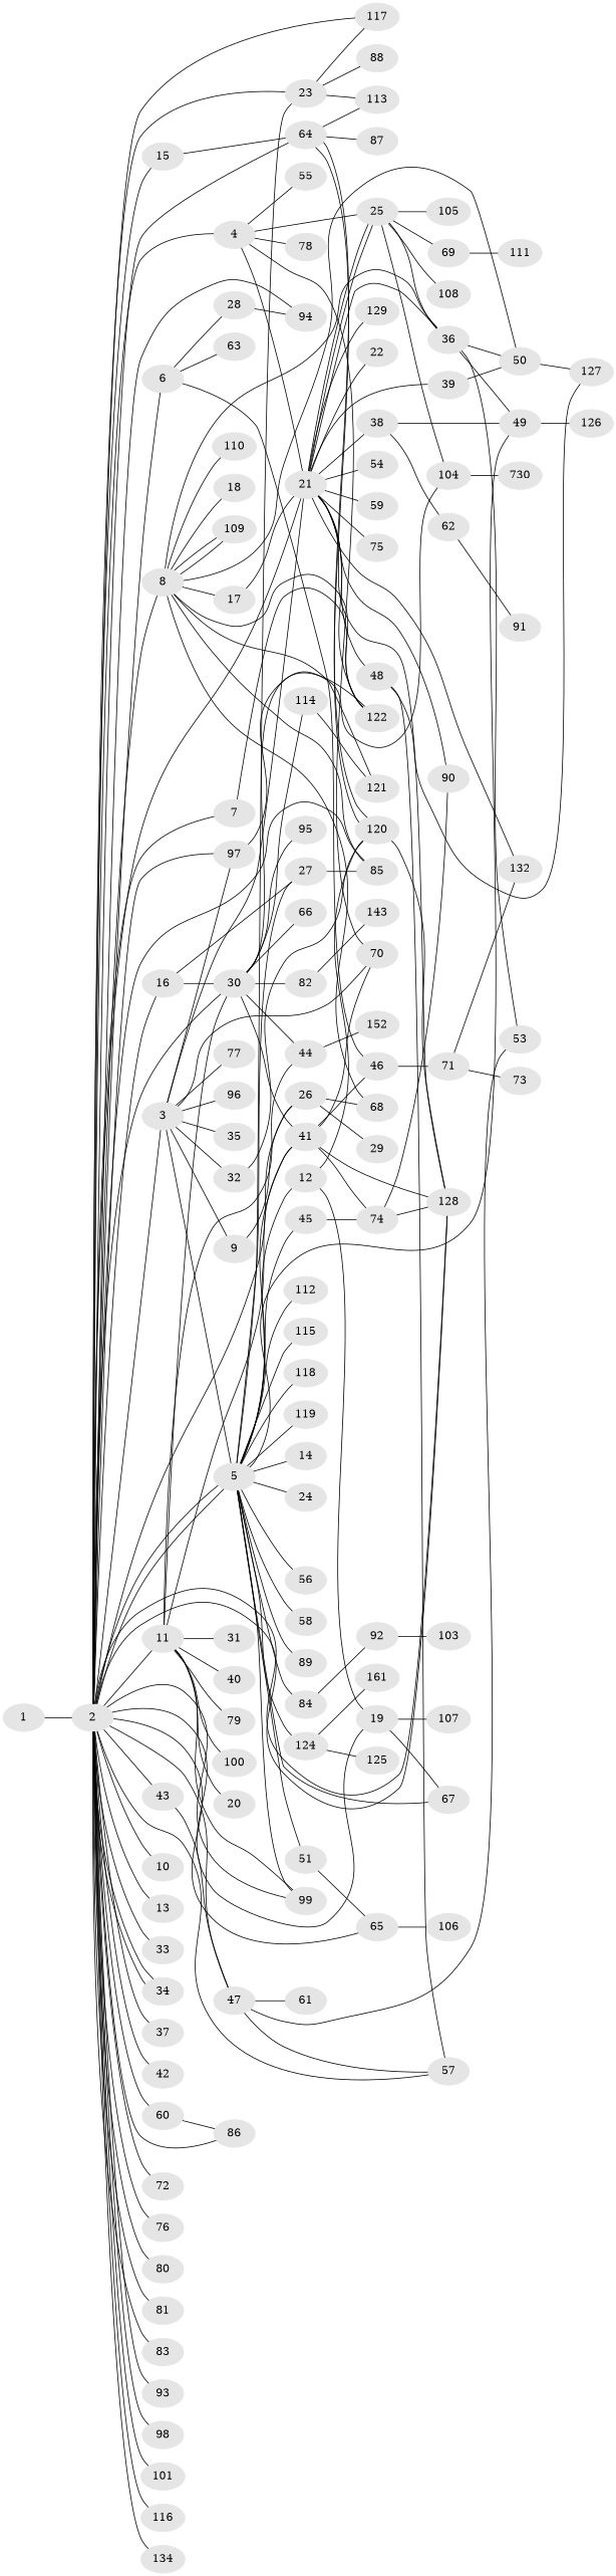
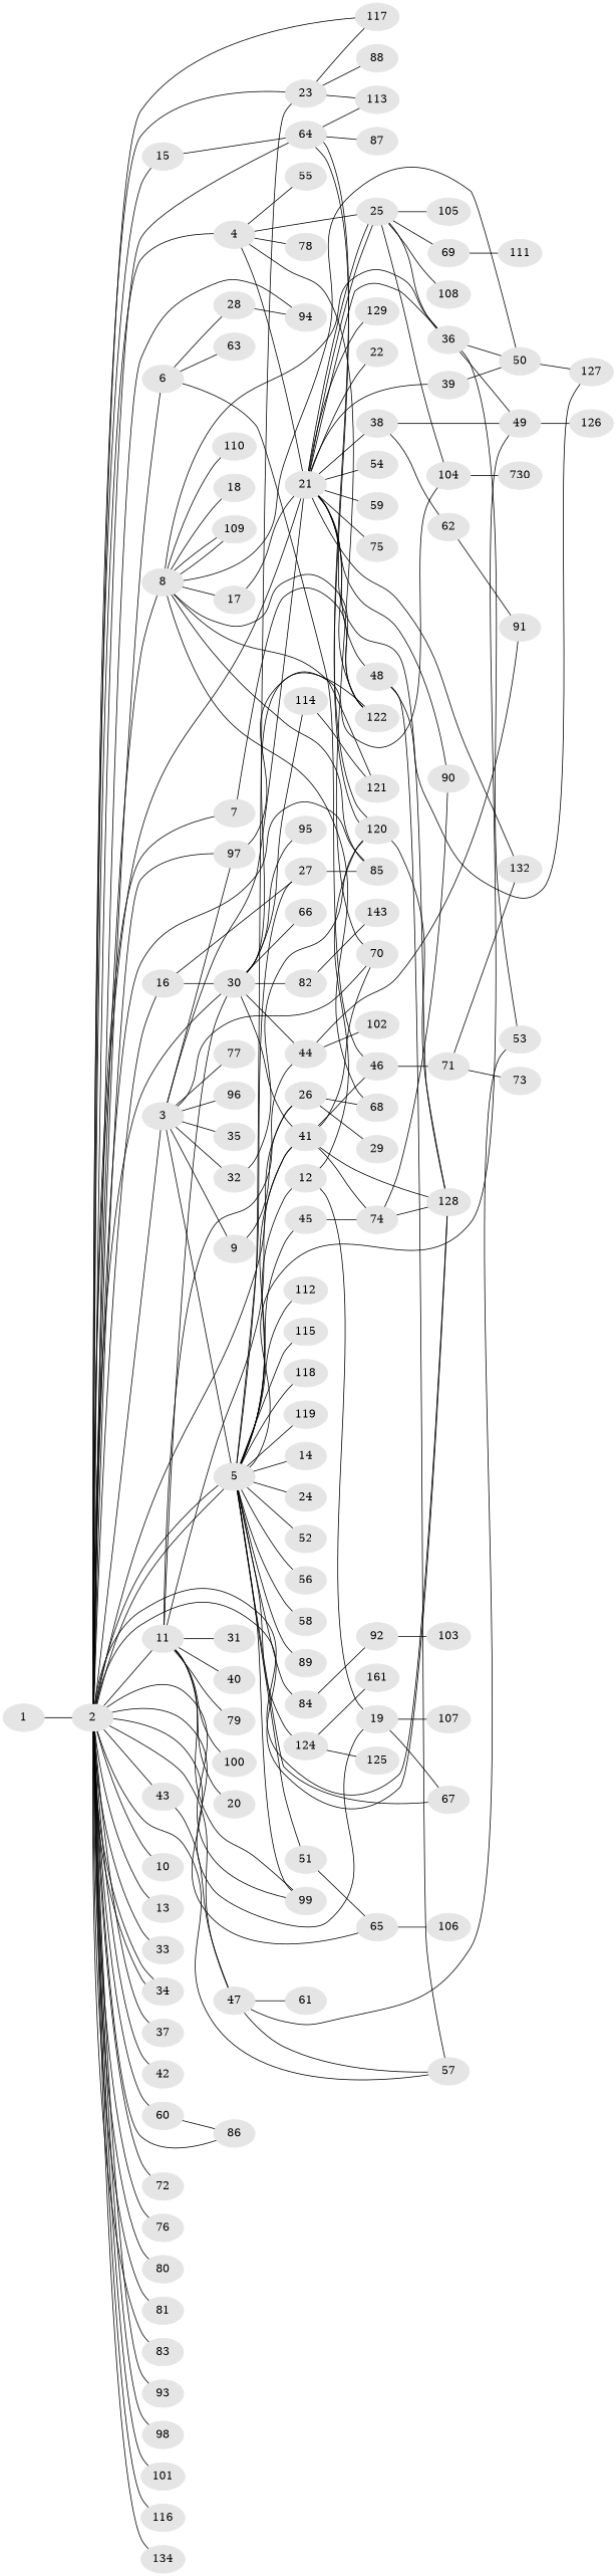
  graph {
    rankdir=LR
    node [color=gray90 style=filled]
    1
    2
    3
    4
    5
    6
    7
    8
    10
    11
    13
    15
    16
    19
    21
    23
    26
    30
    33
    34
    37
    42
    43
    47
    57
    60
    64
    65
    72
    76
    80
    81
    83
    85
    86
    93
    94
    97
    98
    99
    101
    116
    117
    128
    134
    9
    32
    35
    70
    77
    96
    25
    55
    78
    12
    14
    24
    27
    41
    45
    49
    51
+   52
    56
    58
    84
    89
    112
    115
    118
    119
    124
    67
    28
    46
    63
    122
    17
    18
    36
    50
    68
    109
    110
    121
    20
    31
    40
    44
    79
    100
    107
    22
    38
    39
    48
    54
    59
    75
    90
    129
    132
    88
    113
    29
    66
    82
    95
    114
    53
    61
    120
    87
    106
    104
    69
    105
    108
    74
    126
    71
    73
    92
    125
    n125 [label=161]
    127
    91
-   102 [label=152]
+   102
    62
    111
    n131 [label=730]
    n132 [label=143]
    103
    1 -- 2
    2 -- 3
    2 -- 4
    2 -- 5
    2 -- 5
    2 -- 6
    2 -- 7
    2 -- 8
    2 -- 10
    2 -- 11
    2 -- 13
    2 -- 15
    2 -- 16
    2 -- 19
    2 -- 21
    2 -- 23
    2 -- 26
    2 -- 30
    2 -- 33
    2 -- 34
    2 -- 34
    2 -- 37
    2 -- 42
    2 -- 43
    2 -- 47
    2 -- 57
    2 -- 60
    2 -- 64
    2 -- 65
    2 -- 72
    2 -- 76
    2 -- 80
    2 -- 81
    2 -- 83
    2 -- 85
    2 -- 86
    2 -- 93
    2 -- 94
    2 -- 97
    2 -- 98
    2 -- 99
    2 -- 101
    2 -- 116
    2 -- 117
    2 -- 128
    2 -- 128
    2 -- 134
    3 -- 5
    3 -- 21
    3 -- 97
    3 -- 9
    3 -- 32
    3 -- 35
    3 -- 70
    3 -- 77
    3 -- 96
    4 -- 21
    4 -- 70
    4 -- 25
    4 -- 55
    4 -- 78
    5 -- 23
    5 -- 99
    5 -- 12
    5 -- 14
    5 -- 24
    5 -- 27
    5 -- 41
    5 -- 45
    5 -- 49
    5 -- 51
+   5 -- 52
    5 -- 56
    5 -- 58
    5 -- 84
    5 -- 89
    5 -- 112
    5 -- 115
    5 -- 118
    5 -- 119
    5 -- 124
    5 -- 67
    6 -- 28
    6 -- 46
    6 -- 63
    7 -- 122
    8 -- 85
    8 -- 122
    8 -- 17
    8 -- 18
    8 -- 36
    8 -- 50
    8 -- 68
    8 -- 109
    8 -- 109
    8 -- 110
    8 -- 121
    11 -- 30
    11 -- 99
    11 -- 41
    11 -- 20
    11 -- 31
    11 -- 40
    11 -- 44
    11 -- 79
    11 -- 100
    15 -- 64
    16 -- 30
    16 -- 27
    19 -- 67
    19 -- 107
    21 -- 128
    21 -- 25
    21 -- 25
    21 -- 122
    21 -- 36
    21 -- 22
    21 -- 38
    21 -- 39
    21 -- 48
    21 -- 54
    21 -- 59
    21 -- 75
    21 -- 90
    21 -- 129
    21 -- 132
    23 -- 117
    23 -- 88
    23 -- 113
    26 -- 68
    26 -- 29
    30 -- 41
    30 -- 122
    30 -- 44
    30 -- 66
    30 -- 82
    30 -- 95
    30 -- 114
    43 -- 47
    47 -- 57
    47 -- 53
    47 -- 61
    60 -- 86
    64 -- 113
    64 -- 120
    64 -- 120
    64 -- 87
    65 -- 106
    97 -- 104
    9 -- 26
    32 -- 120
    25 -- 36
    25 -- 104
    25 -- 69
    25 -- 105
    25 -- 108
    12 -- 19
    12 -- 120
    27 -- 85
    41 -- 128
    41 -- 70
    41 -- 46
    41 -- 74
    45 -- 74
    49 -- 126
    51 -- 65
    84 -- 92
    124 -- 125
    124 -- n125
    28 -- 94
    46 -- 71
    17 -- 21
    36 -- 49
    36 -- 50
    36 -- 53
    50 -- 127
+   44 -- 91
    44 -- 102
    38 -- 49
    38 -- 62
    39 -- 50
    48 -- 57
    48 -- 127
    82 -- n132
    114 -- 121
    120 -- 128
    104 -- n131
    69 -- 111
    74 -- 128
    74 -- 90
    71 -- 132
    71 -- 73
    92 -- 103
    62 -- 91
  }
